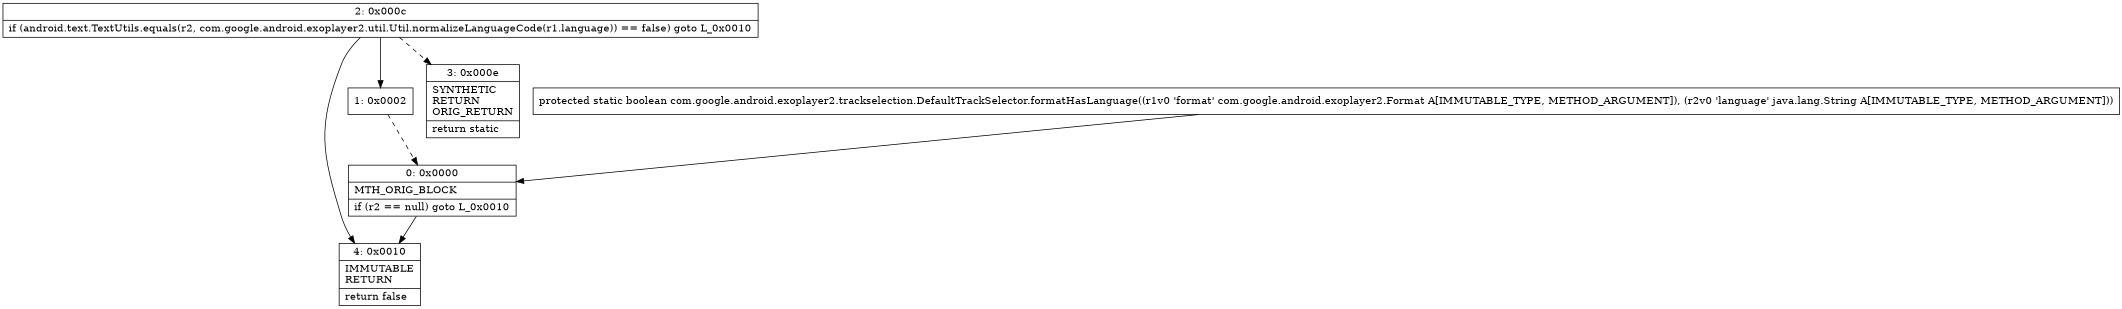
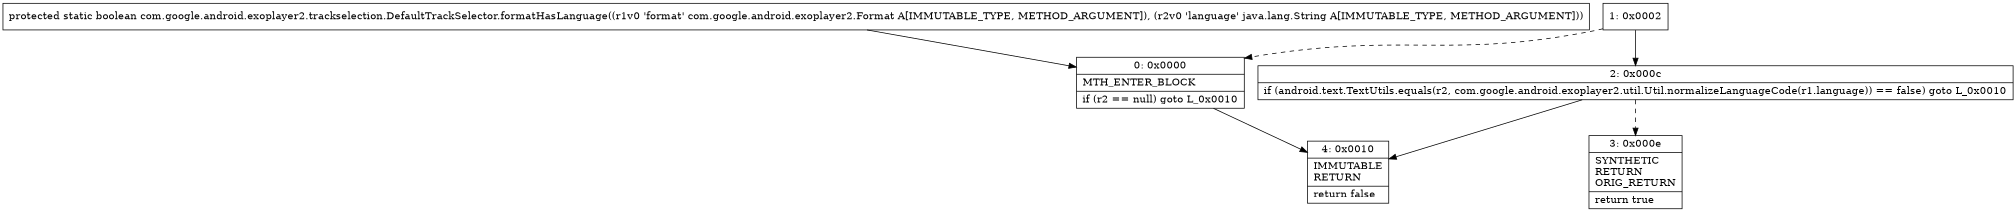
  digraph {
    node [shape=record]
-   n1 [label="{0\:\ 0x0000|MTH_ORIG_BLOCK\l|if (r2 == null) goto L_0x0010\l}"]
+   n1 [label="{0\:\ 0x0000|MTH_ENTER_BLOCK\l|if (r2 == null) goto L_0x0010\l}"]
    n2 [label="{4\:\ 0x0010|IMMUTABLE\lRETURN\l|return false\l}"]
    n3 [label="{1\:\ 0x0002}"]
    n4 [label="{2\:\ 0x000c|if (android.text.TextUtils.equals(r2, com.google.android.exoplayer2.util.Util.normalizeLanguageCode(r1.language)) == false) goto L_0x0010\l}"]
-   n5 [label="{3\:\ 0x000e|SYNTHETIC\lRETURN\lORIG_RETURN\l|return static\l}"]
+   n5 [label="{3\:\ 0x000e|SYNTHETIC\lRETURN\lORIG_RETURN\l|return true\l}"]
    n6 [label="{protected static boolean com.google.android.exoplayer2.trackselection.DefaultTrackSelector.formatHasLanguage((r1v0 'format' com.google.android.exoplayer2.Format A[IMMUTABLE_TYPE, METHOD_ARGUMENT]), (r2v0 'language' java.lang.String A[IMMUTABLE_TYPE, METHOD_ARGUMENT])) }"]
    n1 -> n2
    n3 -> n1 [style=dashed]
-   n4 -> n3
+   n3 -> n4
    n4 -> n2
    n4 -> n5 [style=dashed]
    n6 -> n1
  }
